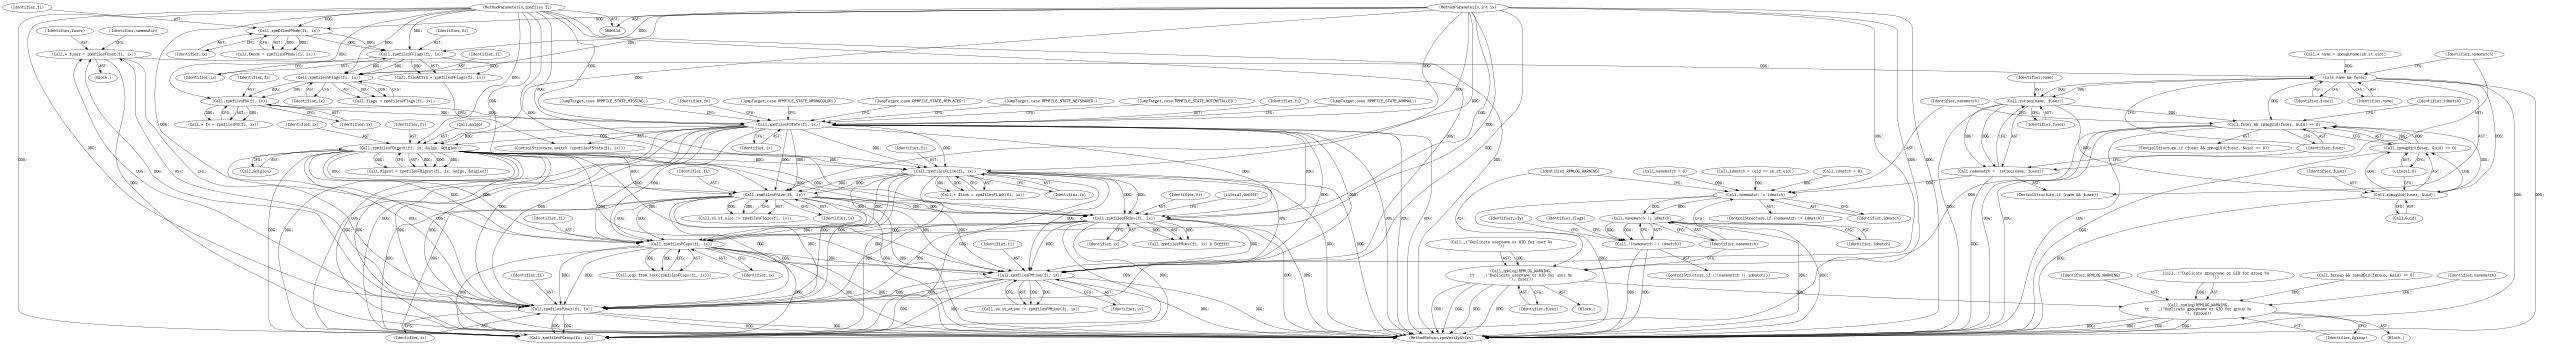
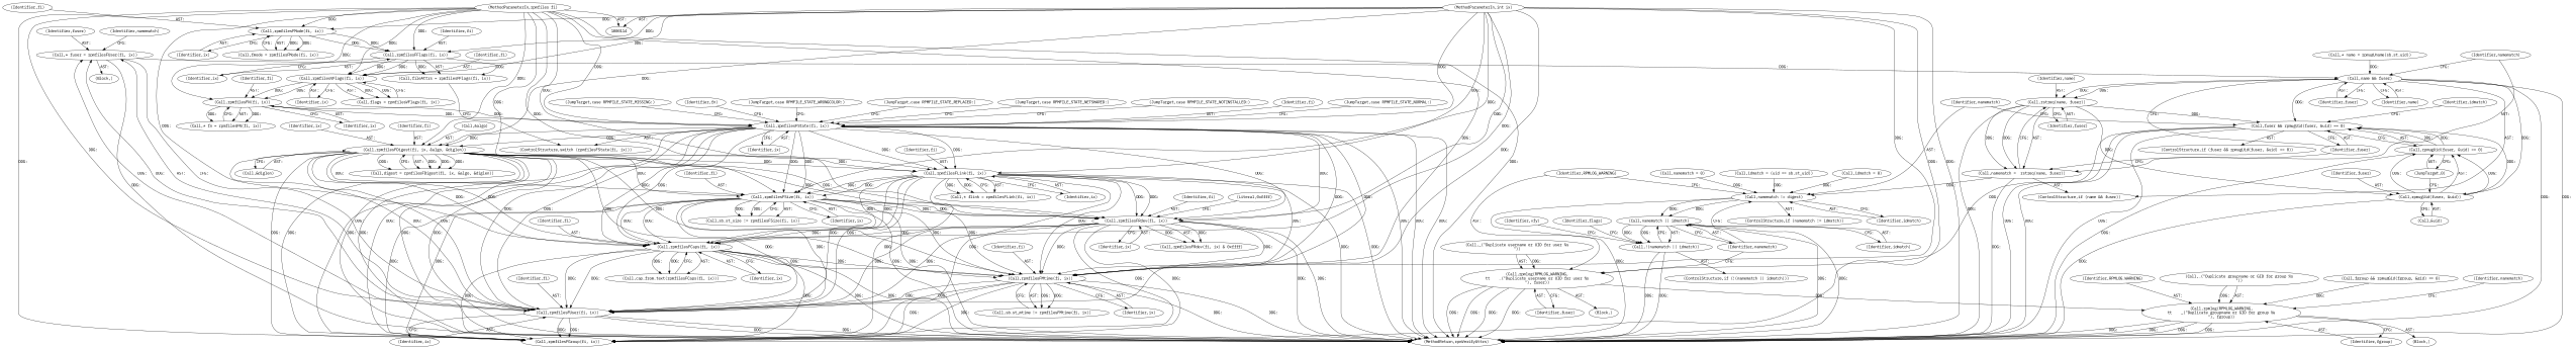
  digraph {
    fontname="IBM Plex Mono"
    node [fontname="IBM Plex Mono"]
    edge [fontname="IBM Plex Mono"]
    n1 [label="(Call,* fuser = rpmfilesFUser(fi, ix))"]
    n2 [label="(Call,rpmfilesFUser(fi, ix))"]
    n3 [label="(Call,name && fuser)"]
    n4 [label="(MethodReturn,rpmVerifyAttrs)"]
    n5 [label="(Block,)"]
    n6 [label="(Identifier,ix)"]
    n7 [label="(Call,rpmfilesFGroup(fi, ix))"]
    n8 [label="(Call,rstreq(name, fuser))"]
    n9 [label="(Call,fuser && rpmugUid(fuser, &uid) == 0)"]
    n10 [label="(Call,rpmugUid(fuser, &uid))"]
    n11 [label="(Identifier,name)"]
    n12 [label="(ControlStructure,if (name && fuser))"]
    n13 [label="(Identifier,fuser)"]
    n14 [label="(Call,rpmfilesFDigest(fi, ix, &algo, &diglen))"]
    n15 [label="(Call,rpmfilesFMtime(fi, ix))"]
    n16 [label="(Call,rpmfilesFRdev(fi, ix))"]
    n17 [label="(Call,rpmfilesFSize(fi, ix))"]
    n18 [label="(Call,rpmfilesFLink(fi, ix))"]
    n19 [label="(Call,rpmfilesFCaps(fi, ix))"]
    n20 [label="(Call,&diglen)"]
    n21 [label="(Call,digest = rpmfilesFDigest(fi, ix, &algo, &diglen))"]
    n22 [label="(Call,sb.st_mtime != rpmfilesFMtime(fi, ix))"]
    n23 [label="(Identifier,ix)"]
    n24 [label="(Identifier,ix)"]
    n25 [label="(Call,rpmfilesFRdev(fi, ix) & 0xffff)"]
    n26 [label="(Identifier,ix)"]
    n27 [label="(Call,sb.st_size != rpmfilesFSize(fi, ix))"]
    n28 [label="(Call,* flink = rpmfilesFLink(fi, ix))"]
    n29 [label="(Identifier,ix)"]
    n30 [label="(Call,cap_from_text(rpmfilesFCaps(fi, ix)))"]
    n31 [label="(Identifier,ix)"]
    n32 [label="(Call,rpmfilesFState(fi, ix))"]
    n33 [label="(ControlStructure,switch (rpmfilesFState(fi, ix)))"]
    n34 [label="(Identifier,ix)"]
    n35 [label="(Call,rpmfilesFN(fi, ix))"]
    n36 [label="(Call,* fn = rpmfilesFN(fi, ix))"]
    n37 [label="(Identifier,ix)"]
    n38 [label="(Call,rpmfilesVFlags(fi, ix))"]
    n39 [label="(Call,flags = rpmfilesVFlags(fi, ix))"]
    n40 [label="(Identifier,ix)"]
    n41 [label="(Call,rpmfilesFFlags(fi, ix))"]
    n42 [label="(Call,fileAttrs = rpmfilesFFlags(fi, ix))"]
    n43 [label="(Identifier,ix)"]
    n44 [label="(Call,rpmfilesFMode(fi, ix))"]
    n45 [label="(Identifier,ix)"]
    n46 [label="(Call,fmode = rpmfilesFMode(fi, ix))"]
    n47 [label="(MethodParameterIn,rpmfiles fi)"]
    1000114
    n49 [label="(MethodParameterIn,int ix)"]
    n50 [label="(Call,namematch =  rstreq(name, fuser))"]
    n51 [label="(Identifier,fuser)"]
    n52 [label="(Call,rpmlog(RPMLOG_WARNING,\n\t\t    _(\"Duplicate username or UID for user %s\n\"), fuser))"]
    n53 [label="(Call,rpmugUid(fuser, &uid) == 0)"]
    n54 [label="(ControlStructure,if (fuser && rpmugUid(fuser, &uid) == 0))"]
    n55 [label="(Identifier,fuser)"]
    n56 [label="(Call,&uid)"]
-   n57 [label="(Call,namematch != idmatch)"]
+   n57 [label="(Call,namematch != digest)"]
    n58 [label="(Call,namematch || idmatch)"]
    n59 [label="(ControlStructure,if (namematch != idmatch))"]
    n60 [label="(Identifier,idmatch)"]
    n61 [label="(Call,!(namematch || idmatch))"]
    n62 [label="(Identifier,idmatch)"]
    n63 [label="(Identifier,namematch)"]
    n64 [label="(ControlStructure,if (!(namematch || idmatch)))"]
    n65 [label="(Call,rpmlog(RPMLOG_WARNING,\n\t\t    _(\"Duplicate groupname or GID for group %s\n\"), fgroup))"]
    n66 [label="(Identifier,fuser)"]
    n67 [label="(Block,)"]
-   n68 [label="(Literal,0)"]
+   n68 [label="(JumpTarget,0)"]
    n69 [label="(Identifier,fgroup)"]
    n70 [label="(Block,)"]
    n71 [label="(Identifier,fi)"]
    n72 [label="(Identifier,fi)"]
    n73 [label="(Call,&algo)"]
    n74 [label="(Identifier,name)"]
    n75 [label="(Identifier,fuser)"]
    n76 [label="(Identifier,fi)"]
    n77 [label="(Identifier,idmatch)"]
    n78 [label="(Identifier,fi)"]
    n79 [label="(JumpTarget,case RPMFILE_STATE_MISSING:)"]
    n80 [label="(Identifier,fn)"]
    n81 [label="(Identifier,RPMLOG_WARNING)"]
    n82 [label="(Identifier,fi)"]
    n83 [label="(JumpTarget,case RPMFILE_STATE_WRONGCOLOR:)"]
    n84 [label="(Identifier,namematch)"]
    n85 [label="(JumpTarget,case RPMFILE_STATE_REPLACED:)"]
    n86 [label="(Identifier,fuser)"]
    n87 [label="(Call,_(\"Duplicate groupname or GID for group %s\n\"))"]
    n88 [label="(Identifier,fi)"]
    n89 [label="(Identifier,fi)"]
    n90 [label="(Identifier,fi)"]
    n91 [label="(JumpTarget,case RPMFILE_STATE_NETSHARED:)"]
    n92 [label="(Identifier,flags)"]
    n93 [label="(JumpTarget,case RPMFILE_STATE_NOTINSTALLED:)"]
    n94 [label="(Literal,0xffff)"]
    n95 [label="(Identifier,fi)"]
    n96 [label="(Call,namematch = 0)"]
    n97 [label="(Call,* name = rpmugUname(sb.st_uid))"]
    n98 [label="(Identifier,fi)"]
    n99 [label="(Call,idmatch = 0)"]
    n100 [label="(Identifier,namematch)"]
    n101 [label="(Identifier,fi)"]
    n102 [label="(Identifier,ix)"]
    n103 [label="(Call,fgroup && rpmugGid(fgroup, &gid) == 0)"]
    n104 [label="(Identifier,namematch)"]
    n105 [label="(Identifier,fi)"]
    n106 [label="(Call,idmatch = (uid == sb.st_uid))"]
    n107 [label="(JumpTarget,case RPMFILE_STATE_NORMAL:)"]
    n108 [label="(Call,_(\"Duplicate username or UID for user %s\n\"))"]
    n109 [label="(Identifier,RPMLOG_WARNING)"]
    n110 [label="(Identifier,namematch)"]
    n111 [label="(Identifier,vfy)"]
    n1 -> n2 [label="CFG: "]
    n1 -> n3 [label="DDG: "]
    n1 -> n4 [label="DDG: "]
    n1 -> n5 [label="AST: "]
    n2 -> n1 [label="AST: "]
    n2 -> n1 [label="DDG: "]
    n2 -> n1 [label="DDG: "]
    n2 -> n4 [label="DDG: "]
    n2 -> n4 [label="DDG: "]
    n2 -> n6 [label="CFG: "]
    n2 -> n7 [label="DDG: "]
    n2 -> n7 [label="DDG: "]
    n3 -> n4 [label="DDG: "]
    n3 -> n4 [label="DDG: "]
    n3 -> n8 [label="DDG: "]
    n3 -> n8 [label="DDG: "]
    n3 -> n9 [label="DDG: "]
    n3 -> n10 [label="DDG: "]
    n3 -> n11 [label="CFG: "]
    n3 -> n12 [label="AST: "]
    n3 -> n13 [label="CFG: "]
    n6 -> n2 [label="AST: "]
    n8 -> n4 [label="DDG: "]
    n8 -> n9 [label="DDG: "]
    n8 -> n10 [label="DDG: "]
    n8 -> n50 [label="AST: "]
    n8 -> n50 [label="DDG: "]
    n8 -> n50 [label="DDG: "]
    n8 -> n51 [label="CFG: "]
    n9 -> n4 [label="DDG: "]
    n9 -> n4 [label="DDG: "]
    n9 -> n4 [label="DDG: "]
    n9 -> n52 [label="DDG: "]
    n9 -> n53 [label="CFG: "]
    n9 -> n54 [label="AST: "]
    n9 -> n55 [label="CFG: "]
    n10 -> n4 [label="DDG: "]
    n10 -> n9 [label="DDG: "]
    n10 -> n53 [label="AST: "]
    n10 -> n53 [label="DDG: "]
    n10 -> n53 [label="DDG: "]
    n10 -> n56 [label="CFG: "]
    n11 -> n3 [label="AST: "]
    n13 -> n3 [label="AST: "]
    n14 -> n2 [label="DDG: "]
    n14 -> n2 [label="DDG: "]
    n14 -> n4 [label="DDG: "]
    n14 -> n4 [label="DDG: "]
    n14 -> n4 [label="DDG: "]
    n14 -> n4 [label="DDG: "]
    n14 -> n7 [label="DDG: "]
    n14 -> n7 [label="DDG: "]
    n14 -> n15 [label="DDG: "]
    n14 -> n15 [label="DDG: "]
    n14 -> n16 [label="DDG: "]
    n14 -> n16 [label="DDG: "]
    n14 -> n17 [label="DDG: "]
    n14 -> n17 [label="DDG: "]
    n14 -> n18 [label="DDG: "]
    n14 -> n18 [label="DDG: "]
    n14 -> n19 [label="DDG: "]
    n14 -> n19 [label="DDG: "]
    n14 -> n20 [label="CFG: "]
    n14 -> n21 [label="AST: "]
    n14 -> n21 [label="DDG: "]
    n14 -> n21 [label="DDG: "]
    n14 -> n21 [label="DDG: "]
    n14 -> n21 [label="DDG: "]
    n15 -> n2 [label="DDG: "]
    n15 -> n2 [label="DDG: "]
    n15 -> n4 [label="DDG: "]
    n15 -> n4 [label="DDG: "]
    n15 -> n7 [label="DDG: "]
    n15 -> n7 [label="DDG: "]
    n15 -> n22 [label="AST: "]
    n15 -> n22 [label="DDG: "]
    n15 -> n22 [label="DDG: "]
    n15 -> n23 [label="CFG: "]
    n16 -> n2 [label="DDG: "]
    n16 -> n2 [label="DDG: "]
    n16 -> n4 [label="DDG: "]
    n16 -> n4 [label="DDG: "]
    n16 -> n7 [label="DDG: "]
    n16 -> n7 [label="DDG: "]
    n16 -> n15 [label="DDG: "]
    n16 -> n15 [label="DDG: "]
    n16 -> n19 [label="DDG: "]
    n16 -> n19 [label="DDG: "]
    n16 -> n24 [label="CFG: "]
    n16 -> n25 [label="AST: "]
    n16 -> n25 [label="DDG: "]
    n16 -> n25 [label="DDG: "]
    n17 -> n2 [label="DDG: "]
    n17 -> n2 [label="DDG: "]
    n17 -> n4 [label="DDG: "]
    n17 -> n4 [label="DDG: "]
    n17 -> n7 [label="DDG: "]
    n17 -> n7 [label="DDG: "]
    n17 -> n15 [label="DDG: "]
    n17 -> n15 [label="DDG: "]
    n17 -> n16 [label="DDG: "]
    n17 -> n16 [label="DDG: "]
    n17 -> n19 [label="DDG: "]
    n17 -> n19 [label="DDG: "]
    n17 -> n26 [label="CFG: "]
    n17 -> n27 [label="AST: "]
    n17 -> n27 [label="DDG: "]
    n17 -> n27 [label="DDG: "]
    n18 -> n2 [label="DDG: "]
    n18 -> n2 [label="DDG: "]
    n18 -> n4 [label="DDG: "]
    n18 -> n4 [label="DDG: "]
    n18 -> n7 [label="DDG: "]
    n18 -> n7 [label="DDG: "]
    n18 -> n15 [label="DDG: "]
    n18 -> n15 [label="DDG: "]
    n18 -> n16 [label="DDG: "]
    n18 -> n16 [label="DDG: "]
    n18 -> n17 [label="DDG: "]
    n18 -> n17 [label="DDG: "]
    n18 -> n19 [label="DDG: "]
    n18 -> n19 [label="DDG: "]
    n18 -> n28 [label="AST: "]
    n18 -> n28 [label="DDG: "]
    n18 -> n28 [label="DDG: "]
    n18 -> n29 [label="CFG: "]
    n19 -> n2 [label="DDG: "]
    n19 -> n2 [label="DDG: "]
    n19 -> n4 [label="DDG: "]
    n19 -> n4 [label="DDG: "]
    n19 -> n7 [label="DDG: "]
    n19 -> n7 [label="DDG: "]
    n19 -> n15 [label="DDG: "]
    n19 -> n15 [label="DDG: "]
    n19 -> n30 [label="AST: "]
    n19 -> n30 [label="DDG: "]
    n19 -> n30 [label="DDG: "]
    n19 -> n31 [label="CFG: "]
    n20 -> n14 [label="AST: "]
    n21 -> n14 [label="CFG: "]
    n22 -> n15 [label="CFG: "]
    n23 -> n15 [label="AST: "]
    n24 -> n16 [label="AST: "]
    n26 -> n17 [label="AST: "]
    n27 -> n17 [label="CFG: "]
    n28 -> n18 [label="CFG: "]
    n29 -> n18 [label="AST: "]
    n30 -> n19 [label="CFG: "]
    n31 -> n19 [label="AST: "]
    n32 -> n2 [label="DDG: "]
    n32 -> n2 [label="DDG: "]
    n32 -> n4 [label="DDG: "]
    n32 -> n4 [label="DDG: "]
    n32 -> n4 [label="DDG: "]
    n32 -> n7 [label="DDG: "]
    n32 -> n7 [label="DDG: "]
    n32 -> n14 [label="DDG: "]
    n32 -> n14 [label="DDG: "]
    n32 -> n15 [label="DDG: "]
    n32 -> n15 [label="DDG: "]
    n32 -> n16 [label="DDG: "]
    n32 -> n16 [label="DDG: "]
    n32 -> n17 [label="DDG: "]
    n32 -> n17 [label="DDG: "]
    n32 -> n18 [label="DDG: "]
    n32 -> n18 [label="DDG: "]
    n32 -> n19 [label="DDG: "]
    n32 -> n19 [label="DDG: "]
    n32 -> n33 [label="AST: "]
    n32 -> n34 [label="CFG: "]
    n34 -> n32 [label="AST: "]
    n35 -> n32 [label="DDG: "]
    n35 -> n32 [label="DDG: "]
    n35 -> n36 [label="AST: "]
    n35 -> n36 [label="DDG: "]
    n35 -> n36 [label="DDG: "]
    n35 -> n37 [label="CFG: "]
    n36 -> n35 [label="CFG: "]
    n37 -> n35 [label="AST: "]
    n38 -> n35 [label="DDG: "]
    n38 -> n35 [label="DDG: "]
    n38 -> n39 [label="AST: "]
    n38 -> n39 [label="DDG: "]
    n38 -> n39 [label="DDG: "]
    n38 -> n40 [label="CFG: "]
    n39 -> n38 [label="CFG: "]
    n40 -> n38 [label="AST: "]
    n41 -> n38 [label="DDG: "]
    n41 -> n38 [label="DDG: "]
    n41 -> n42 [label="AST: "]
    n41 -> n42 [label="DDG: "]
    n41 -> n42 [label="DDG: "]
    n41 -> n43 [label="CFG: "]
    n42 -> n33 [label="CFG: "]
    n43 -> n41 [label="AST: "]
    n44 -> n41 [label="DDG: "]
    n44 -> n41 [label="DDG: "]
    n44 -> n45 [label="CFG: "]
    n44 -> n46 [label="AST: "]
    n44 -> n46 [label="DDG: "]
    n44 -> n46 [label="DDG: "]
    n45 -> n44 [label="AST: "]
    n46 -> n44 [label="CFG: "]
    n47 -> n2 [label="DDG: "]
    n47 -> n4 [label="DDG: "]
    n47 -> n7 [label="DDG: "]
    n47 -> n14 [label="DDG: "]
    n47 -> n15 [label="DDG: "]
    n47 -> n16 [label="DDG: "]
    n47 -> n17 [label="DDG: "]
    n47 -> n18 [label="DDG: "]
    n47 -> n19 [label="DDG: "]
    n47 -> n32 [label="DDG: "]
    n47 -> n35 [label="DDG: "]
    n47 -> n38 [label="DDG: "]
    n47 -> n41 [label="DDG: "]
    n47 -> n44 [label="DDG: "]
    n47 -> 1000114 [label="AST: "]
    n49 -> n2 [label="DDG: "]
    n49 -> n4 [label="DDG: "]
    n49 -> n7 [label="DDG: "]
    n49 -> n14 [label="DDG: "]
    n49 -> n15 [label="DDG: "]
    n49 -> n16 [label="DDG: "]
    n49 -> n17 [label="DDG: "]
    n49 -> n18 [label="DDG: "]
    n49 -> n19 [label="DDG: "]
    n49 -> n32 [label="DDG: "]
    n49 -> n38 [label="DDG: "]
    n49 -> n41 [label="DDG: "]
    n49 -> n44 [label="DDG: "]
    n49 -> 1000114 [label="AST: "]
    n50 -> n4 [label="DDG: "]
    n50 -> n8 [label="CFG: "]
    n50 -> n12 [label="AST: "]
    n50 -> n57 [label="DDG: "]
    n51 -> n8 [label="AST: "]
    n52 -> n4 [label="DDG: "]
    n52 -> n4 [label="DDG: "]
    n52 -> n4 [label="DDG: "]
    n52 -> n4 [label="DDG: "]
    n52 -> n65 [label="DDG: "]
    n52 -> n66 [label="CFG: "]
    n52 -> n67 [label="AST: "]
    n53 -> n4 [label="DDG: "]
    n53 -> n9 [label="AST: "]
    n53 -> n9 [label="DDG: "]
    n53 -> n9 [label="DDG: "]
    n53 -> n68 [label="CFG: "]
    n55 -> n3 [label="CFG: "]
    n55 -> n9 [label="AST: "]
    n55 -> n50 [label="CFG: "]
    n56 -> n10 [label="AST: "]
    n57 -> n4 [label="DDG: "]
    n57 -> n58 [label="DDG: "]
    n57 -> n58 [label="DDG: "]
    n57 -> n59 [label="AST: "]
    n57 -> n60 [label="CFG: "]
    n58 -> n4 [label="DDG: "]
    n58 -> n4 [label="DDG: "]
    n58 -> n61 [label="AST: "]
    n58 -> n61 [label="DDG: "]
    n58 -> n61 [label="DDG: "]
    n58 -> n62 [label="CFG: "]
    n58 -> n63 [label="CFG: "]
    n60 -> n57 [label="AST: "]
    n61 -> n4 [label="DDG: "]
    n61 -> n4 [label="DDG: "]
    n61 -> n58 [label="CFG: "]
    n61 -> n64 [label="AST: "]
    n62 -> n58 [label="AST: "]
    n63 -> n52 [label="CFG: "]
    n63 -> n57 [label="CFG: "]
    n63 -> n58 [label="AST: "]
    n65 -> n4 [label="DDG: "]
    n65 -> n4 [label="DDG: "]
    n65 -> n4 [label="DDG: "]
    n65 -> n4 [label="DDG: "]
    n65 -> n69 [label="CFG: "]
    n65 -> n70 [label="AST: "]
    n66 -> n52 [label="AST: "]
    n68 -> n10 [label="CFG: "]
    n68 -> n53 [label="AST: "]
    n69 -> n65 [label="AST: "]
    n71 -> n14 [label="AST: "]
    n72 -> n16 [label="AST: "]
    n73 -> n14 [label="AST: "]
    n74 -> n8 [label="AST: "]
    n75 -> n10 [label="AST: "]
    n76 -> n41 [label="AST: "]
    n77 -> n9 [label="CFG: "]
    n78 -> n38 [label="AST: "]
    n79 -> n32 [label="CFG: "]
    n80 -> n32 [label="CFG: "]
    n81 -> n65 [label="AST: "]
    n82 -> n44 [label="AST: "]
    n83 -> n32 [label="CFG: "]
    n84 -> n3 [label="CFG: "]
    n84 -> n50 [label="AST: "]
    n85 -> n32 [label="CFG: "]
    n86 -> n1 [label="AST: "]
    n87 -> n65 [label="AST: "]
    n87 -> n65 [label="DDG: "]
    n88 -> n17 [label="AST: "]
    n89 -> n2 [label="AST: "]
    n90 -> n18 [label="AST: "]
    n91 -> n32 [label="CFG: "]
    n92 -> n61 [label="CFG: "]
    n93 -> n32 [label="CFG: "]
    n94 -> n16 [label="CFG: "]
    n95 -> n35 [label="AST: "]
    n96 -> n57 [label="DDG: "]
    n97 -> n3 [label="DDG: "]
    n98 -> n15 [label="AST: "]
    n99 -> n57 [label="DDG: "]
    n100 -> n9 [label="CFG: "]
    n100 -> n57 [label="AST: "]
    n101 -> n19 [label="AST: "]
    n102 -> n14 [label="AST: "]
    n103 -> n65 [label="DDG: "]
    n104 -> n1 [label="CFG: "]
    n105 -> n32 [label="AST: "]
    n106 -> n57 [label="DDG: "]
    n107 -> n32 [label="CFG: "]
    n108 -> n52 [label="AST: "]
    n108 -> n52 [label="DDG: "]
    n109 -> n52 [label="AST: "]
    n109 -> n57 [label="CFG: "]
    n110 -> n65 [label="CFG: "]
    n111 -> n61 [label="CFG: "]
  }
